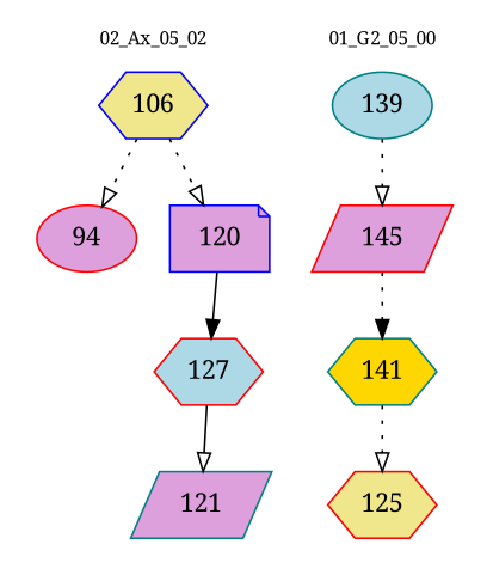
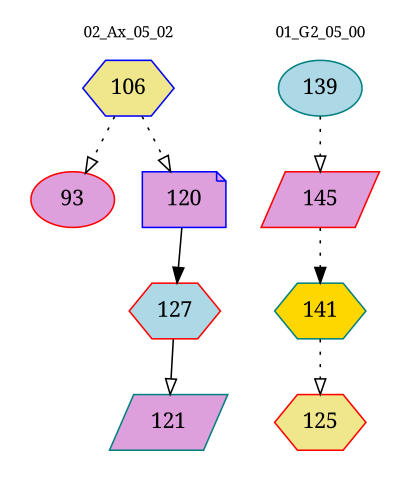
  digraph {
    fontname="Noto Serif"
    node [color=red fillcolor=plum fontname="Noto Serif" shape=hexagon style=filled]
    edge [arrowhead=onormal color=black fontname="Noto Serif" style=dotted]
    n1 [color=blue fillcolor=khaki label=106]
-   n2 [label=94 shape=ellipse]
+   n2 [label=93 shape=ellipse]
    n3 [color=blue label=120 shape=note]
    n4 [fillcolor=lightblue label=127]
    n5 [color=teal label=121 shape=parallelogram]
    n6 [color=teal fillcolor=lightblue label=139 shape=ellipse]
    n7 [label=145 shape=parallelogram]
    n8 [color=teal fillcolor=gold label=141]
    n9 [fillcolor=khaki label=125]
    subgraph cluster_1 {
      color=white
      fontsize=10
      label="02_Ax_05_02"
      n1
      n2
      n3
      n4
      n5
    }
    subgraph cluster_2 {
      color=white
      fontsize=10
      label="01_G2_05_00"
      n6
      n7
      n8
      n9
    }
    n1 -> n2
    n1 -> n3
    n3 -> n4 [arrowhead=normal style=solid]
    n4 -> n5 [style=solid]
    n6 -> n7
    n7 -> n8 [arrowhead=normal]
    n8 -> n9
  }
